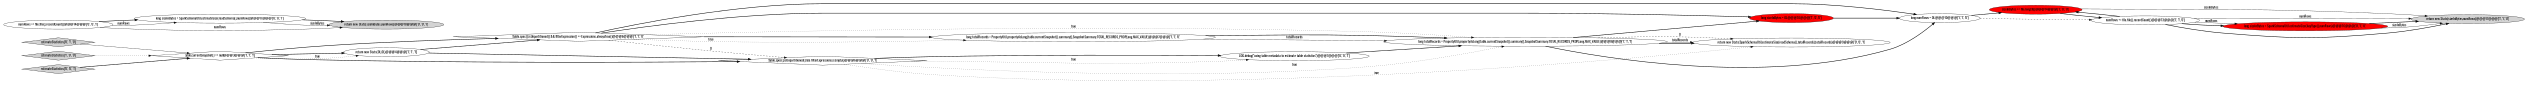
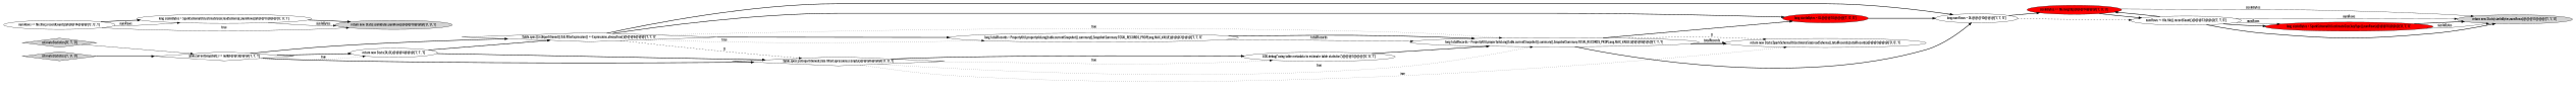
  digraph {
    fontname=Oswald
    rankdir=LR
    node [fillcolor=white fontname=Oswald shape=ellipse style=filled]
    edge [fontname=Oswald style=bold]
    n1 [label="LOG.debug(\"using table metadata to estimate table statistics\")@@@7@@@['0', '0', '1']"]
    n2 [label="long totalRecords = PropertyUtil.propertyAsLong(table.currentSnapshot().summary(),SnapshotSummary.TOTAL_RECORDS_PROP,Long.MAX_VALUE)@@@8@@@['1', '1', '1']"]
    n3 [label="return new Stats(SparkSchemaUtil.estimateSize(readSchema(),totalRecords),totalRecords)@@@9@@@['0', '0', '1']"]
    n4 [fillcolor=red label="long sizeInBytes = 0L@@@10@@@['1', '0', '0']"]
    n5 [label="long numRows = 0L@@@10@@@['1', '1', '0']"]
    n6 [label="return new Stats(0L,0L)@@@4@@@['1', '1', '1']"]
    n7 [label="!table.spec().isUnpartitioned() && filterExpressions.isEmpty()@@@6@@@['0', '0', '1']" shape=diamond]
    n8 [label="!table.spec().isUnpartitioned() && filterExpression() == Expressions.alwaysTrue()@@@6@@@['1', '1', '0']" shape=diamond]
    n9 [label="long totalRecords = PropertyUtil.propertyAsLong(table.currentSnapshot().summary(),SnapshotSummary.TOTAL_RECORDS_PROP,Long.MAX_VALUE)@@@7@@@['1', '1', '0']"]
    n10 [fillcolor=red label="sizeInBytes += file.length()@@@14@@@['1', '0', '0']"]
    n11 [fillcolor=lightgray label="return new Stats(sizeInBytes,numRows)@@@17@@@['1', '1', '0']"]
    n12 [label="numRows += file.file().recordCount()@@@13@@@['1', '1', '0']"]
    n13 [fillcolor=red label="long sizeInBytes = SparkSchemaUtil.estimateSize(lazyType(),numRows)@@@16@@@['0', '1', '0']"]
    n14 [label="long sizeInBytes = SparkSchemaUtil.estimateSize(readSchema(),numRows)@@@17@@@['0', '0', '1']"]
    n15 [fillcolor=lightgray label="return new Stats(sizeInBytes,numRows)@@@18@@@['0', '0', '1']"]
    n16 [fillcolor=lightgray label="estimateStatistics['0', '1', '0']" shape=diamond]
    n17 [label="table.currentSnapshot() == null@@@3@@@['1', '1', '1']" shape=diamond]
    n18 [label="numRows += file.file().recordCount()@@@14@@@['0', '0', '1']"]
    n19 [fillcolor=lightgray label="estimateStatistics['1', '0', '0']" shape=diamond]
-   n20 [fillcolor=lightgray label="estimateStatistics['0', '0', '1']" shape=diamond]
    n1 -> n2
    n2 -> n3 [label=0 style=dashed]
    n2 -> n3 [label=totalRecords style=solid]
    n2 -> n3
    n2 -> n4
    n2 -> n5
    n4 -> n5
    n5 -> n10
    n5 -> n12 [style=dashed]
    n6 -> n7
    n6 -> n8
    n7 -> n1
    n7 -> n1 [label=true style=dotted]
    n7 -> n2 [label=true style=dotted]
    n7 -> n3 [label=true style=dotted]
    n8 -> n2 [label=true style=dotted]
    n8 -> n4
    n8 -> n5
    n8 -> n7 [label=0 style=dashed]
    n8 -> n9
    n8 -> n9 [label=true style=dotted]
    n9 -> n2 [label=totalRecords style=solid]
    n9 -> n2
    n10 -> n11 [label=sizeInBytes style=solid]
    n10 -> n12
    n12 -> n10
    n12 -> n11
    n12 -> n11 [label=numRows style=solid]
    n12 -> n13
    n12 -> n13 [label=numRows style=solid]
    n13 -> n11
    n13 -> n11 [label=sizeInBytes style=solid]
    n14 -> n15
    n14 -> n15 [label=sizeInBytes style=solid]
    n16 -> n17 [style=solid]
    n17 -> n6
    n17 -> n6 [label=true style=dotted]
    n17 -> n7
    n17 -> n8
    n18 -> n14
    n18 -> n14 [label=numRows style=solid]
-   n18 -> n15 [label=numRows style=solid]
-   n19 -> n17 [style=dotted]
-   n20 -> n17
+   n18 -> n15 [label=true style=solid]
+   n19 -> n17
  }
